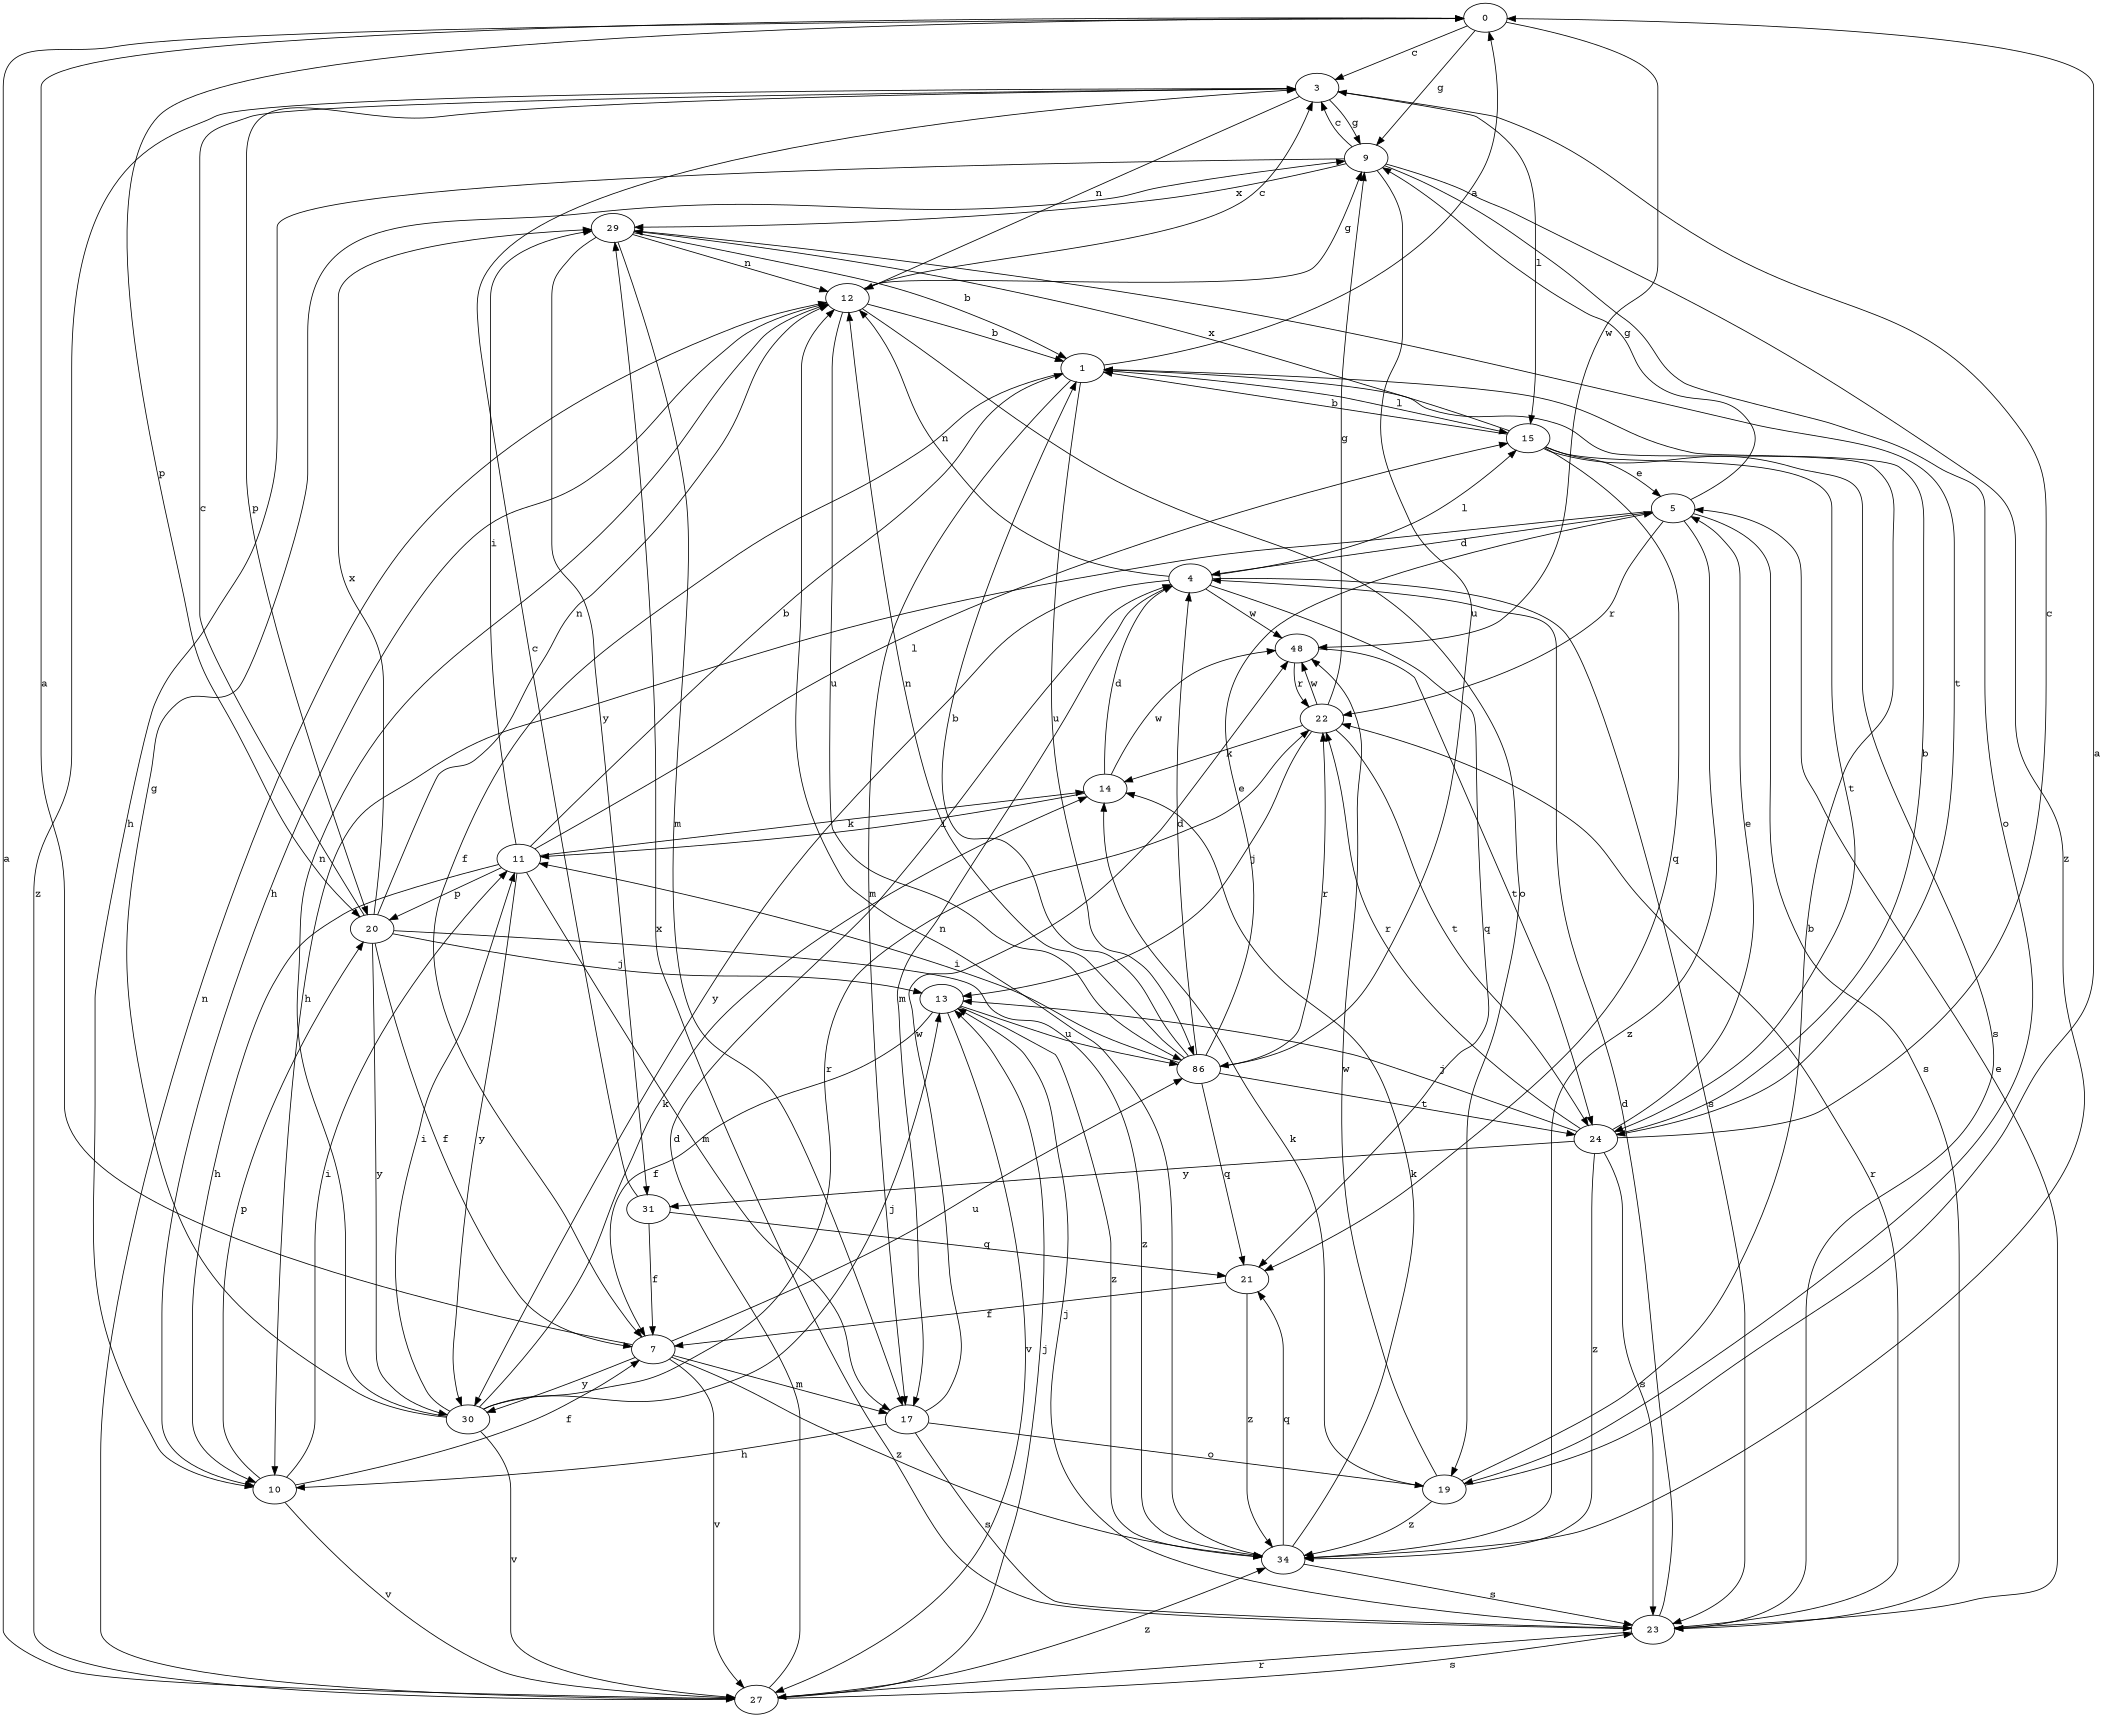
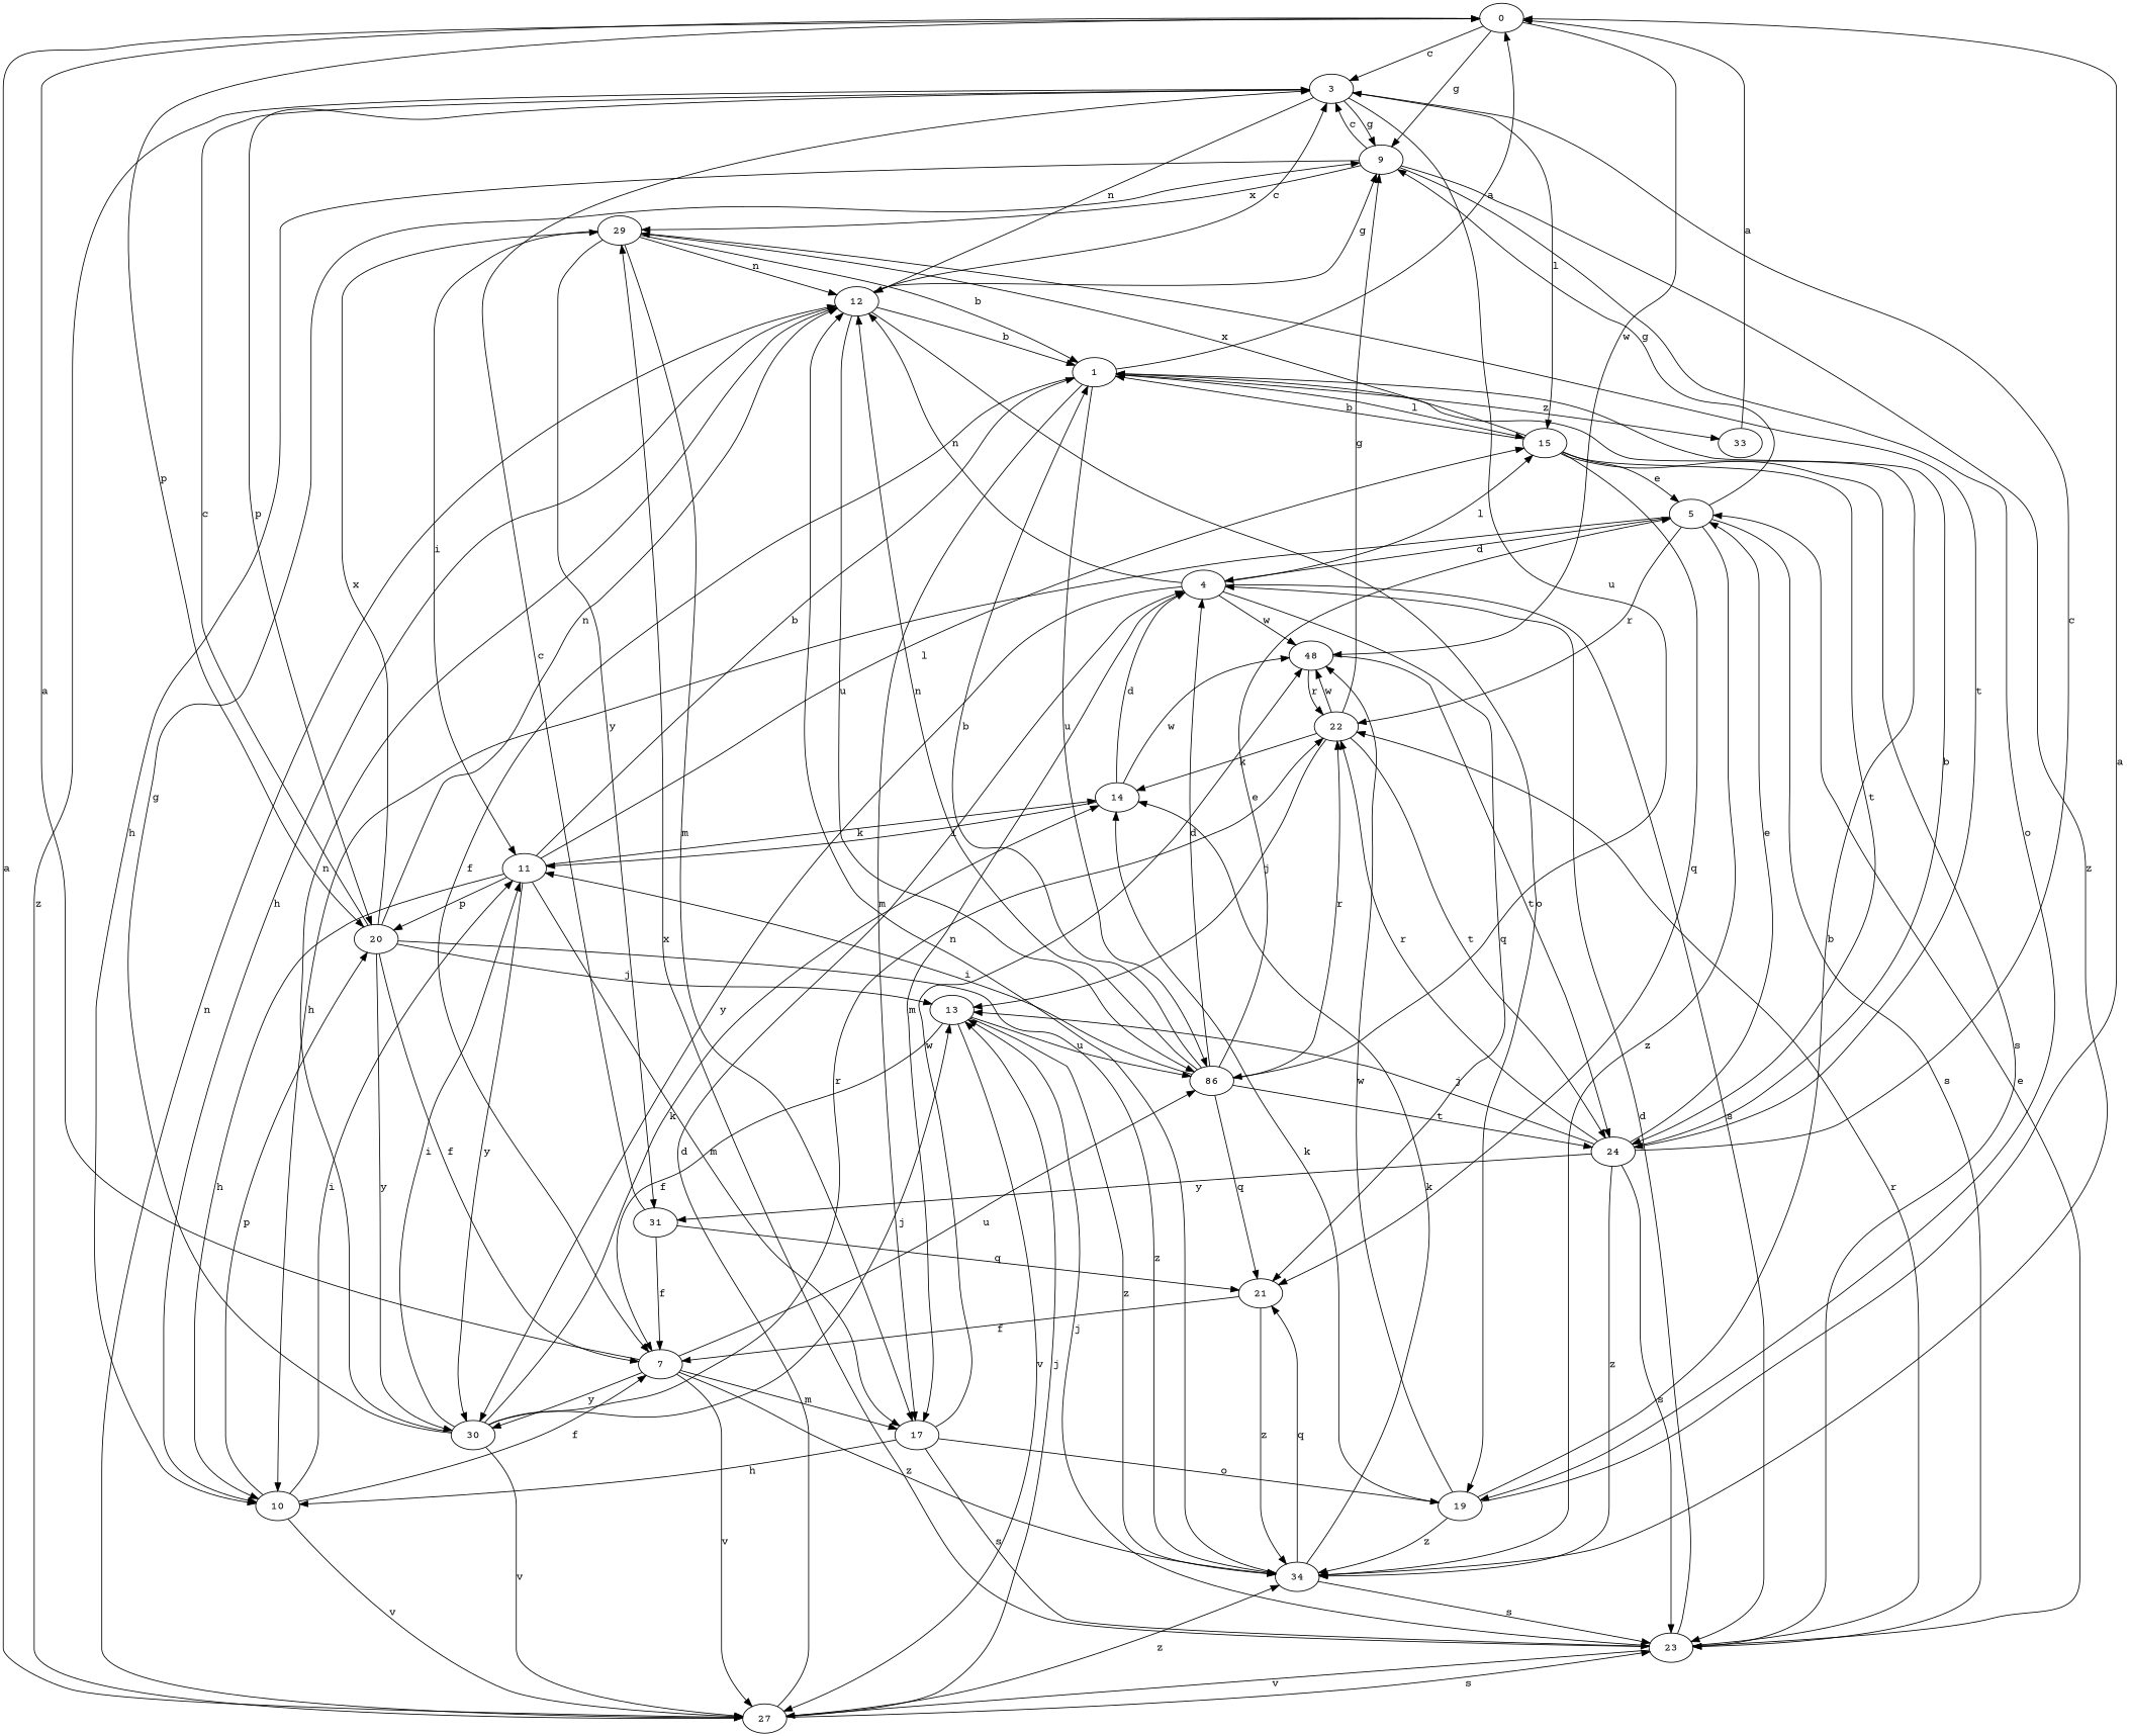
  strict digraph {
    fontname="Courier Prime"
    node [fontname="Courier Prime"]
    edge [fontname="Courier Prime"]
    0
    3
    9
    20
    n5 [label=48]
    15
    n7 [label=86]
    n8 [label=12]
    27
    19
    10
    34
    29
    7
    30
    13
    22
    24
    1
    17
+   33
    21
    23
    5
    4
    11
    14
    31
    0 -> 3 [label=c]
    0 -> 9 [label=g]
    0 -> 20 [label=p]
    0 -> n5 [label=w]
    3 -> 9 [label=g]
    3 -> 20 [label=p]
    3 -> 15 [label=l]
-   9 -> n7 [label=u]
+   3 -> n7 [label=u]
    3 -> n8 [label=n]
    3 -> 27 [label=z]
    9 -> 3 [label=c]
    9 -> 19 [label=o]
    9 -> 10 [label=h]
    9 -> 34 [label=z]
    9 -> 29 [label=x]
    20 -> 3 [label=c]
    20 -> n8 [label=n]
    20 -> 34 [label=z]
    20 -> 29 [label=x]
    20 -> 7 [label=f]
    20 -> 30 [label=y]
    20 -> 13 [label=j]
    n5 -> 22 [label=r]
    n5 -> 24 [label=t]
    15 -> 29 [label=x]
    15 -> 24 [label=t]
    15 -> 1 [label=b]
    15 -> 21 [label=q]
    15 -> 23 [label=s]
    15 -> 5 [label=e]
    n7 -> n8 [label=n]
    n7 -> 22 [label=r]
    n7 -> 24 [label=t]
    n7 -> 1 [label=b]
    n7 -> 21 [label=q]
    n7 -> 5 [label=e]
    n7 -> 4 [label=d]
    n7 -> 11 [label=i]
    n8 -> 3 [label=c]
    n8 -> 9 [label=g]
    n8 -> n7 [label=u]
    n8 -> 19 [label=o]
    n8 -> 10 [label=h]
    n8 -> 1 [label=b]
    27 -> 0 [label=a]
    27 -> n8 [label=n]
    27 -> 34 [label=z]
    27 -> 13 [label=j]
    27 -> 23 [label=s]
    27 -> 4 [label=d]
    19 -> 0 [label=a]
    19 -> n5 [label=w]
    19 -> 34 [label=z]
    19 -> 1 [label=b]
    19 -> 14 [label=k]
    10 -> 20 [label=p]
    10 -> 27 [label=v]
    10 -> 7 [label=f]
    10 -> 11 [label=i]
    34 -> n8 [label=n]
    34 -> 21 [label=q]
    34 -> 23 [label=s]
    34 -> 14 [label=k]
    29 -> n8 [label=n]
    29 -> 24 [label=t]
    29 -> 1 [label=b]
    29 -> 17 [label=m]
-   11 -> 29 [label=i]
+   29 -> 11 [label=i]
    29 -> 31 [label=y]
    7 -> 0 [label=a]
    7 -> n7 [label=u]
    7 -> 27 [label=v]
    7 -> 34 [label=z]
    7 -> 30 [label=y]
    7 -> 17 [label=m]
    30 -> 9 [label=g]
    30 -> n8 [label=n]
    30 -> 27 [label=v]
    30 -> 13 [label=j]
    30 -> 22 [label=r]
    30 -> 11 [label=i]
    30 -> 14 [label=k]
    13 -> n7 [label=u]
    13 -> 27 [label=v]
    13 -> 34 [label=z]
    13 -> 7 [label=f]
    22 -> 9 [label=g]
    22 -> n5 [label=w]
    22 -> 13 [label=j]
    22 -> 24 [label=t]
    22 -> 14 [label=k]
    24 -> 3 [label=c]
    24 -> 34 [label=z]
    24 -> 13 [label=j]
    24 -> 22 [label=r]
    24 -> 1 [label=b]
    24 -> 23 [label=s]
    24 -> 5 [label=e]
    24 -> 31 [label=y]
    1 -> 0 [label=a]
    1 -> 15 [label=l]
    1 -> n7 [label=u]
    1 -> 7 [label=f]
    1 -> 17 [label=m]
+   1 -> 33 [label=z]
    17 -> n5 [label=w]
    17 -> 19 [label=o]
    17 -> 10 [label=h]
    17 -> 23 [label=s]
+   33 -> 0 [label=a]
    21 -> 34 [label=z]
    21 -> 7 [label=f]
-   23 -> 27 [label=r]
+   23 -> 27 [label=v]
    23 -> 29 [label=x]
    23 -> 13 [label=j]
    23 -> 22 [label=r]
    23 -> 5 [label=e]
    23 -> 4 [label=d]
    5 -> 9 [label=g]
    5 -> 10 [label=h]
    5 -> 34 [label=z]
    5 -> 22 [label=r]
    5 -> 23 [label=s]
    5 -> 4 [label=d]
    4 -> n5 [label=w]
    4 -> 15 [label=l]
    4 -> n8 [label=n]
    4 -> 30 [label=y]
    4 -> 17 [label=m]
    4 -> 21 [label=q]
    4 -> 23 [label=s]
    11 -> 20 [label=p]
    11 -> 15 [label=l]
    11 -> 10 [label=h]
    11 -> 30 [label=y]
    11 -> 1 [label=b]
    11 -> 17 [label=m]
    11 -> 14 [label=k]
    14 -> n5 [label=w]
    14 -> 4 [label=d]
    14 -> 11 [label=i]
    31 -> 3 [label=c]
    31 -> 7 [label=f]
    31 -> 21 [label=q]
  }
